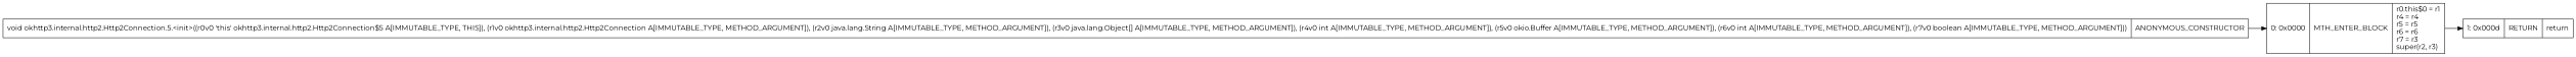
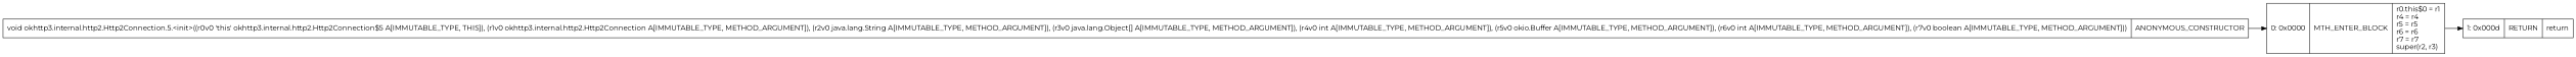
  digraph {
    rankdir=LR
    fontname=Montserrat
    node [shape=record fontname=Montserrat]
    edge [fontname=Montserrat]
-   n1 [label="{0\:\ 0x0000|MTH_ENTER_BLOCK\l|r0.this$0 = r1\lr4 = r4\lr5 = r5\lr6 = r6\lr7 = r3\lsuper(r2, r3)\l}"]
+   n1 [label="{0\:\ 0x0000|MTH_ENTER_BLOCK\l|r0.this$0 = r1\lr4 = r4\lr5 = r5\lr6 = r6\lr7 = r7\lsuper(r2, r3)\l}"]
    n2 [label="{1\:\ 0x000d|RETURN\l|return\l}"]
    n3 [label="{void okhttp3.internal.http2.Http2Connection.5.\<init\>((r0v0 'this' okhttp3.internal.http2.Http2Connection$5 A[IMMUTABLE_TYPE, THIS]), (r1v0 okhttp3.internal.http2.Http2Connection A[IMMUTABLE_TYPE, METHOD_ARGUMENT]), (r2v0 java.lang.String A[IMMUTABLE_TYPE, METHOD_ARGUMENT]), (r3v0 java.lang.Object[] A[IMMUTABLE_TYPE, METHOD_ARGUMENT]), (r4v0 int A[IMMUTABLE_TYPE, METHOD_ARGUMENT]), (r5v0 okio.Buffer A[IMMUTABLE_TYPE, METHOD_ARGUMENT]), (r6v0 int A[IMMUTABLE_TYPE, METHOD_ARGUMENT]), (r7v0 boolean A[IMMUTABLE_TYPE, METHOD_ARGUMENT]))  | ANONYMOUS_CONSTRUCTOR\l}"]
    n1 -> n2
    n3 -> n1
  }
